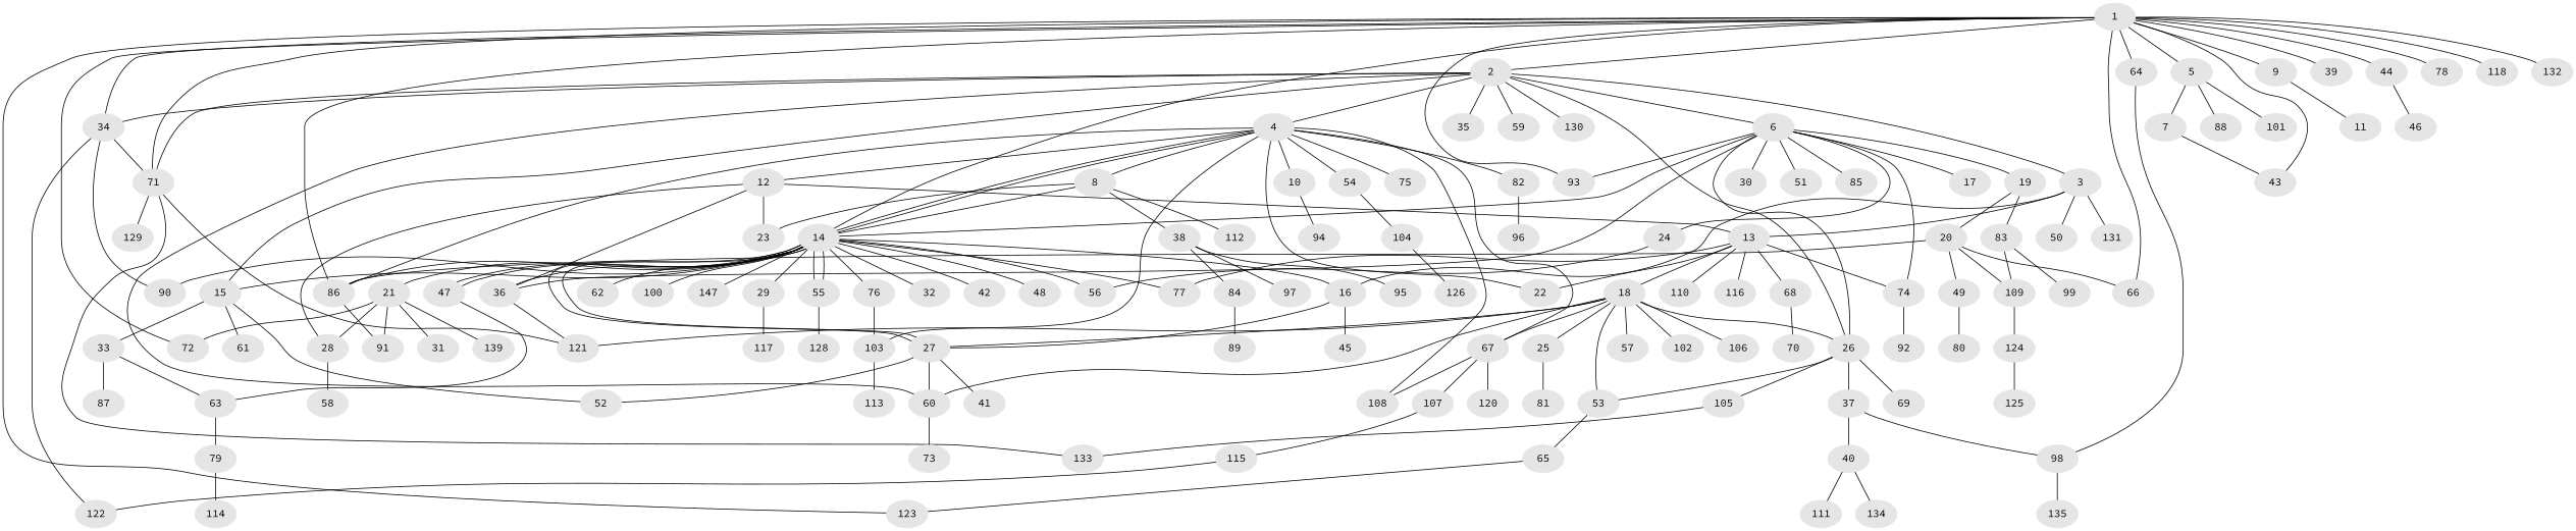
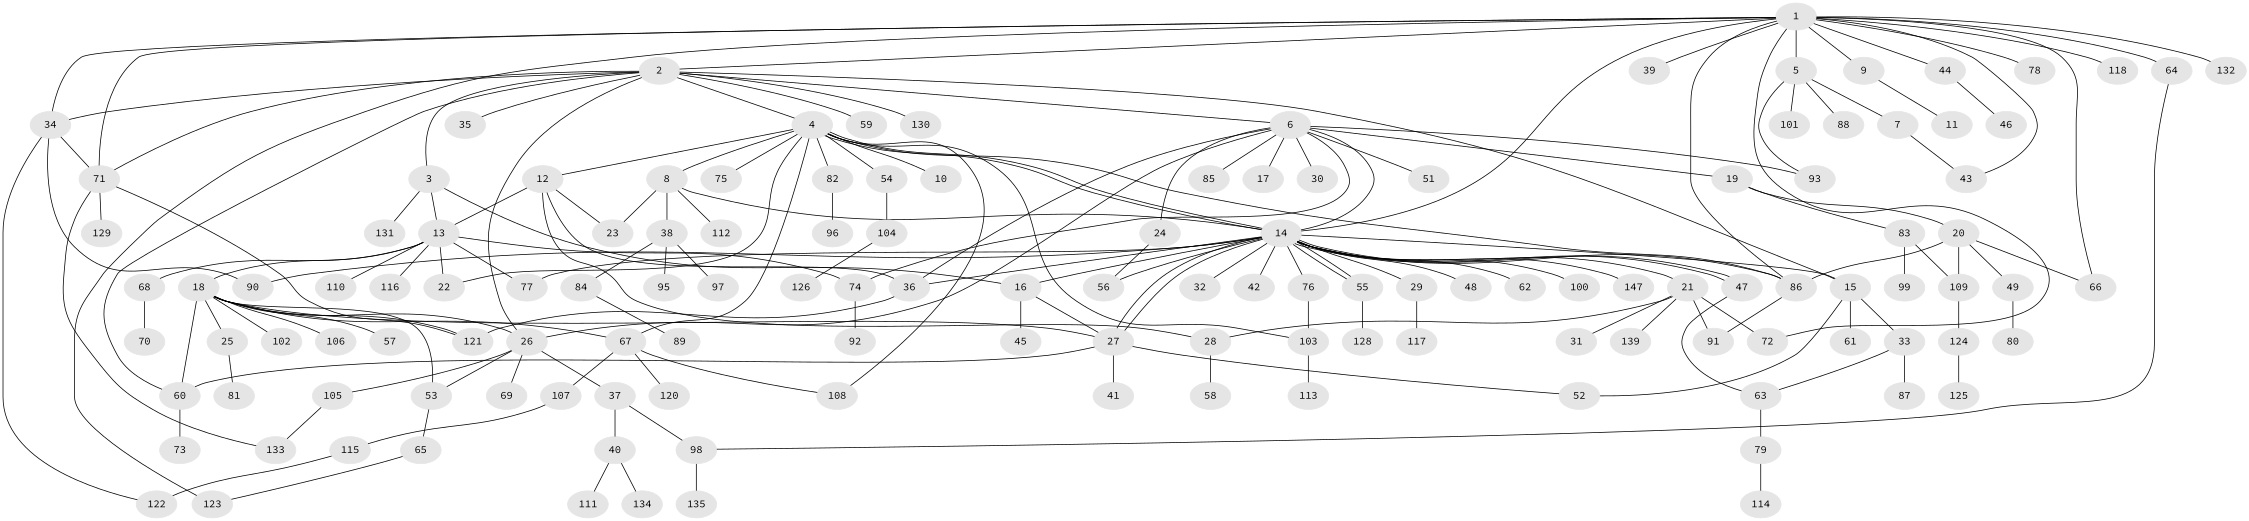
  graph {
    fontname="Source Code Pro"
    node [color=gray90 fontname="Source Code Pro" style=filled]
    edge [fontname="Source Code Pro"]
    1
    2
    5
    9
    14
    34
    39
    43
    44
    64
    66
    71
    72
    78
    86
    93
    118
    123
    132
    3
    4
    6
    15
    26
    35
    59
    60
    130
    7
    88
    101
    11
    27
    16
    36
    77
    21
    29
    32
    42
    47
    48
    55
    56
    62
    76
    90
    100
    n49 [label=147]
    52
    41
    122
    46
    98
    121
    129
    133
    91
    13
-   50
    131
    8
    10
    12
    22
    54
    67
    75
    82
    103
    108
    17
    19
    24
    30
    51
    74
    85
    33
    61
    53
    37
    69
    105
    73
    18
    68
    110
    116
    45
    23
    38
    112
-   94
    28
    104
    107
    120
    96
    113
    20
    83
    92
    84
    95
    97
    58
    25
    57
    102
    106
    70
    31
    n114 [label=139]
    117
    63
    128
    87
    81
    65
    49
    109
    99
    80
    124
    40
    79
    111
    134
    135
    89
    126
    114
    115
    125
    1 -- 2
    1 -- 5
    1 -- 9
    1 -- 14
    1 -- 34
    1 -- 39
    1 -- 43
    1 -- 44
    1 -- 64
    1 -- 66
    1 -- 71
    1 -- 72
    1 -- 78
    1 -- 86
-   1 -- 93
+   5 -- 93
    1 -- 118
    1 -- 123
    1 -- 132
    2 -- 34
    2 -- 71
    2 -- 3
    2 -- 4
    2 -- 6
    2 -- 15
    2 -- 26
    2 -- 35
    2 -- 59
    2 -- 60
    2 -- 130
    5 -- 7
    5 -- 88
    5 -- 101
    9 -- 11
    14 -- 86
    14 -- 15
    14 -- 27
    14 -- 27
    14 -- 16
    14 -- 36
    14 -- 77
    14 -- 21
    14 -- 29
    14 -- 32
    14 -- 42
    14 -- 47
    14 -- 47
    14 -- 48
    14 -- 55
    14 -- 55
    14 -- 56
    14 -- 62
    14 -- 76
    14 -- 90
    14 -- 100
    14 -- n49
    34 -- 71
    34 -- 90
    34 -- 122
    44 -- 46
    64 -- 98
    71 -- 121
    71 -- 129
    71 -- 133
    86 -- 91
    3 -- 16
    3 -- 13
-   3 -- 50
    3 -- 131
    4 -- 14
    4 -- 14
    4 -- 86
    4 -- 8
    4 -- 10
    4 -- 12
    4 -- 22
    4 -- 54
    4 -- 67
    4 -- 75
    4 -- 82
    4 -- 103
    4 -- 108
    6 -- 14
    6 -- 93
    6 -- 26
    6 -- 36
    6 -- 17
    6 -- 19
    6 -- 24
    6 -- 30
    6 -- 51
    6 -- 74
    6 -- 85
    15 -- 52
    15 -- 33
    15 -- 61
    26 -- 53
    26 -- 37
    26 -- 69
    26 -- 105
    60 -- 73
    7 -- 43
    27 -- 60
    27 -- 52
    27 -- 41
    16 -- 27
    16 -- 45
    36 -- 121
    21 -- 72
    21 -- 91
    21 -- 28
    21 -- 31
    21 -- n114
    29 -- 117
    47 -- 63
    55 -- 128
    76 -- 103
    98 -- 135
    13 -- 77
    13 -- 22
    13 -- 74
    13 -- 18
    13 -- 68
    13 -- 110
    13 -- 116
    8 -- 14
    8 -- 23
    8 -- 38
    8 -- 112
-   10 -- 94
    12 -- 36
    12 -- 13
    12 -- 23
    12 -- 28
    54 -- 104
    67 -- 108
    67 -- 107
    67 -- 120
    82 -- 96
    103 -- 113
    19 -- 20
    19 -- 83
    24 -- 56
    74 -- 92
    33 -- 63
    33 -- 87
    53 -- 65
    37 -- 98
    37 -- 40
    105 -- 133
    18 -- 26
    18 -- 60
    18 -- 27
    18 -- 121
    18 -- 67
    18 -- 53
    18 -- 25
    18 -- 57
    18 -- 102
    18 -- 106
    68 -- 70
    38 -- 84
    38 -- 95
    38 -- 97
    28 -- 58
    104 -- 126
    107 -- 115
    20 -- 66
    20 -- 86
    20 -- 49
    20 -- 109
    83 -- 109
    83 -- 99
    84 -- 89
    25 -- 81
    63 -- 79
    65 -- 123
    49 -- 80
    109 -- 124
    124 -- 125
    40 -- 111
    40 -- 134
    79 -- 114
    115 -- 122
  }
